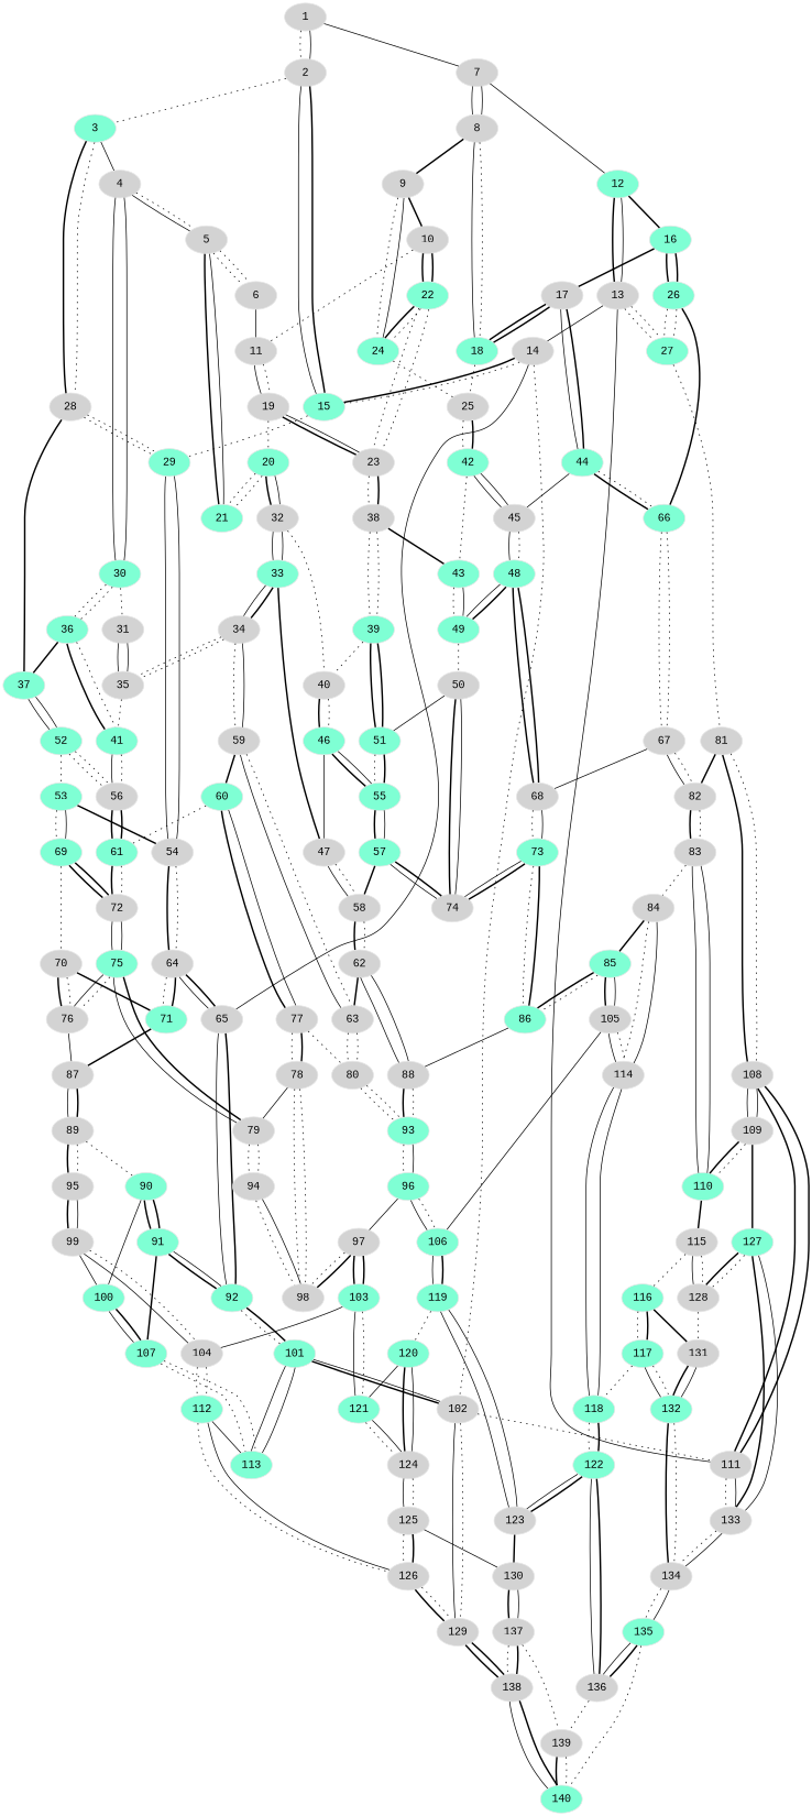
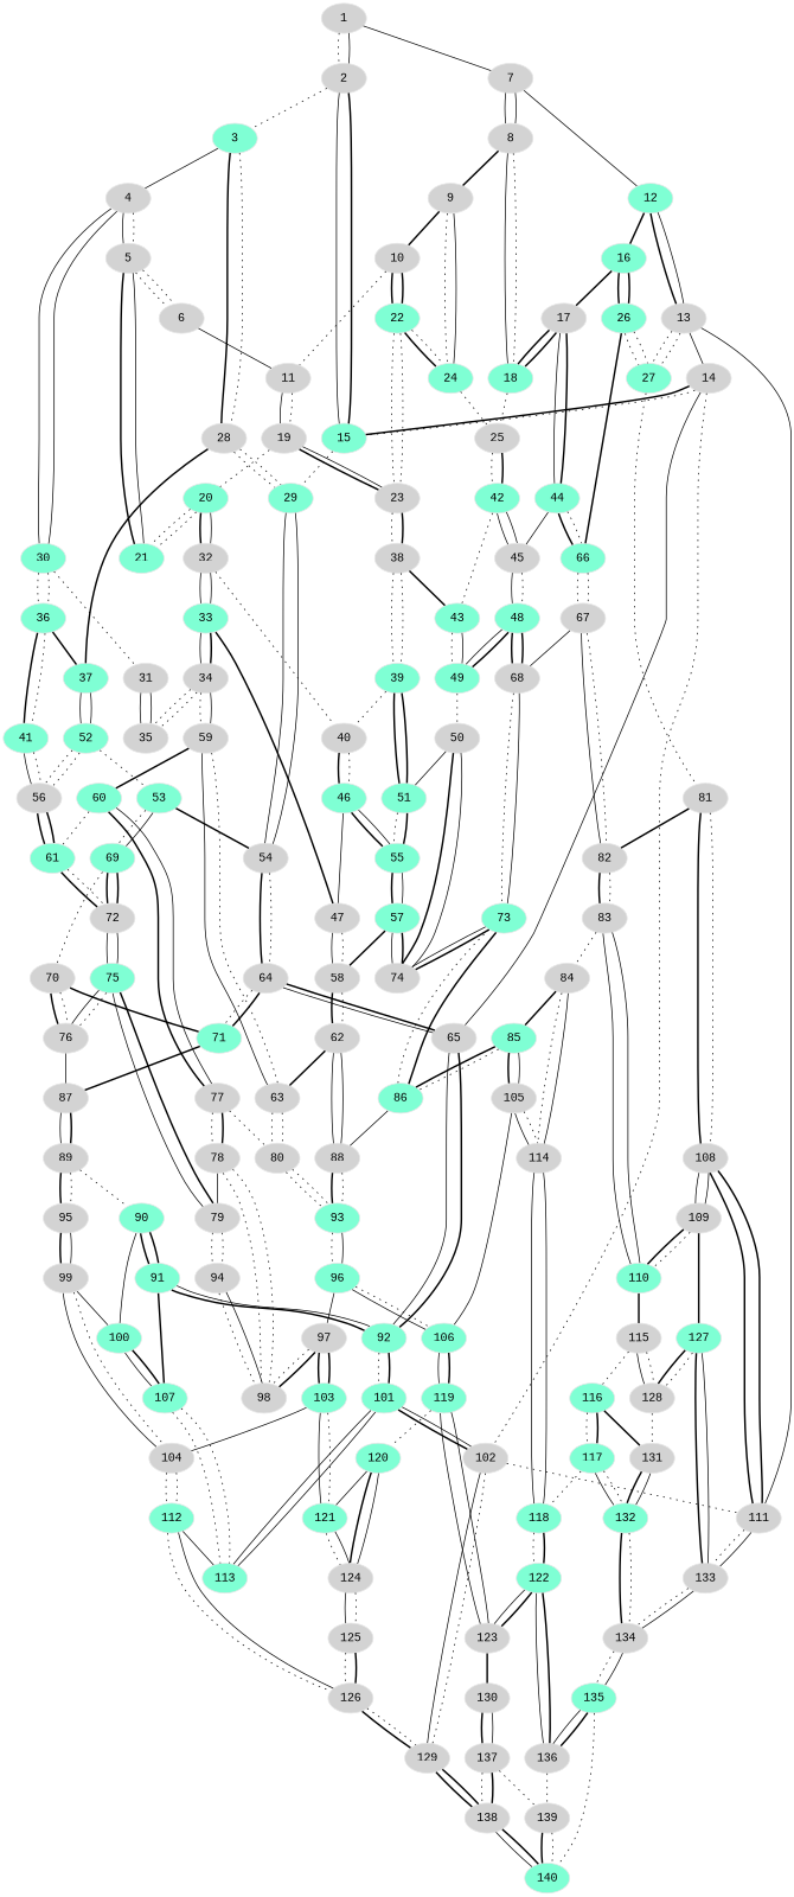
  graph {
    fontname="Liberation Mono"
    node [color=gray90 fillcolor=lightgrey fontname="Liberation Mono" style=filled]
    edge [fontname="Liberation Mono" style=dotted]
    1
    2
    7
    3 [fillcolor=aquamarine]
    15 [fillcolor=aquamarine]
    8
    12 [fillcolor=aquamarine]
    4
    28
    29 [fillcolor=aquamarine]
    5
    30 [fillcolor=aquamarine]
    37 [fillcolor=aquamarine]
    6
    21 [fillcolor=aquamarine]
    31
    36 [fillcolor=aquamarine]
    11
    19
    9
    18 [fillcolor=aquamarine]
    13
    16 [fillcolor=aquamarine]
    10
    24 [fillcolor=aquamarine]
    25
    22 [fillcolor=aquamarine]
    23
    20 [fillcolor=aquamarine]
    14
    27 [fillcolor=aquamarine]
    111
    17
    26 [fillcolor=aquamarine]
    65
    102
    81
    133
    92 [fillcolor=aquamarine]
    129
    54
    44 [fillcolor=aquamarine]
    66 [fillcolor=aquamarine]
    45
    42 [fillcolor=aquamarine]
    32
    38
    33 [fillcolor=aquamarine]
    40
    39 [fillcolor=aquamarine]
    43 [fillcolor=aquamarine]
    67
    82
    108
    52 [fillcolor=aquamarine]
    64
    35
    41 [fillcolor=aquamarine]
    34
    47
    46 [fillcolor=aquamarine]
    59
    58
    60 [fillcolor=aquamarine]
    63
    56
    53 [fillcolor=aquamarine]
    51 [fillcolor=aquamarine]
    49 [fillcolor=aquamarine]
    55 [fillcolor=aquamarine]
    61 [fillcolor=aquamarine]
    48 [fillcolor=aquamarine]
    50
    68
    57 [fillcolor=aquamarine]
    62
    73 [fillcolor=aquamarine]
    74
    69 [fillcolor=aquamarine]
    72
    70
    71 [fillcolor=aquamarine]
    88
    77
    80
    78
    75 [fillcolor=aquamarine]
    93 [fillcolor=aquamarine]
    87
    101 [fillcolor=aquamarine]
    83
    86 [fillcolor=aquamarine]
    76
    89
    79
    94
    98
    96 [fillcolor=aquamarine]
    109
    84
    110 [fillcolor=aquamarine]
    85 [fillcolor=aquamarine]
    114
    115
    105
    118 [fillcolor=aquamarine]
    106 [fillcolor=aquamarine]
    90 [fillcolor=aquamarine]
    95
    91 [fillcolor=aquamarine]
    100 [fillcolor=aquamarine]
    99
    107 [fillcolor=aquamarine]
    113 [fillcolor=aquamarine]
    97
    104
    103 [fillcolor=aquamarine]
    119 [fillcolor=aquamarine]
    121 [fillcolor=aquamarine]
    112 [fillcolor=aquamarine]
    138
    124
    126
    120 [fillcolor=aquamarine]
    123
    127 [fillcolor=aquamarine]
    128
    116 [fillcolor=aquamarine]
    134
    122 [fillcolor=aquamarine]
    117 [fillcolor=aquamarine]
    131
    132 [fillcolor=aquamarine]
    136
    130
    125
    139
    137
    140 [fillcolor=aquamarine]
    135 [fillcolor=aquamarine]
    1 -- 2
    1 -- 2 [style=solid]
    1 -- 7 [style=solid]
    2 -- 3
    2 -- 15 [style=solid]
    2 -- 15 [style=bold]
    7 -- 8 [style=solid]
    7 -- 8 [style=solid]
    7 -- 12 [style=solid]
    3 -- 4 [style=solid]
    3 -- 28 [style=bold]
    3 -- 28
    15 -- 29
    8 -- 9 [style=bold]
    8 -- 18 [style=solid]
    8 -- 18
    12 -- 13 [style=bold]
    12 -- 13 [style=solid]
    12 -- 16 [style=bold]
    4 -- 5 [style=solid]
    4 -- 5
    4 -- 30 [style=solid]
    4 -- 30 [style=solid]
    28 -- 29
    28 -- 29
    28 -- 37 [style=bold]
    29 -- 54 [style=solid]
    29 -- 54 [style=solid]
    5 -- 6
    5 -- 6
    5 -- 21 [style=bold]
    5 -- 21 [style=solid]
    30 -- 31
    30 -- 36
    30 -- 36
    37 -- 52 [style=solid]
    37 -- 52 [style=solid]
    6 -- 11 [style=solid]
    31 -- 35 [style=solid]
    31 -- 35 [style=solid]
    36 -- 37 [style=bold]
    36 -- 41 [style=bold]
    36 -- 41
    11 -- 19 [style=solid]
    11 -- 19
    19 -- 23 [style=bold]
    19 -- 23 [style=solid]
    19 -- 20
    9 -- 10 [style=bold]
    9 -- 24
    9 -- 24 [style=solid]
    18 -- 25
    13 -- 14 [style=solid]
    13 -- 27
    13 -- 27
    13 -- 111 [style=solid]
    16 -- 17 [style=bold]
    16 -- 26 [style=bold]
    16 -- 26 [style=bold]
    10 -- 11
    10 -- 22 [style=bold]
    10 -- 22 [style=bold]
    24 -- 25
    25 -- 42
    25 -- 42 [style=bold]
    22 -- 24 [style=bold]
    22 -- 24
    22 -- 23
    22 -- 23
    23 -- 38
    23 -- 38 [style=bold]
    20 -- 21
    20 -- 21
    20 -- 32 [style=bold]
    20 -- 32 [style=solid]
    14 -- 15 [style=bold]
    14 -- 15
    14 -- 65 [style=solid]
    14 -- 102
    27 -- 81
    111 -- 133
    111 -- 133 [style=solid]
    17 -- 18 [style=bold]
    17 -- 18 [style=bold]
    17 -- 44 [style=solid]
    17 -- 44 [style=bold]
    26 -- 27
    26 -- 27
    26 -- 66 [style=bold]
    65 -- 92 [style=solid]
    65 -- 92 [style=bold]
    102 -- 111
    102 -- 129 [style=solid]
    102 -- 129
    81 -- 82 [style=bold]
    81 -- 108 [style=bold]
    81 -- 108
    133 -- 134
    133 -- 134 [style=solid]
    92 -- 101
    92 -- 101 [style=bold]
    129 -- 138 [style=bold]
    129 -- 138 [style=bold]
    54 -- 64 [style=bold]
    54 -- 64
    44 -- 66 [style=bold]
    44 -- 66
    44 -- 45 [style=solid]
    66 -- 67
    66 -- 67
    45 -- 48 [style=solid]
    45 -- 48
    42 -- 45 [style=solid]
    42 -- 45 [style=solid]
    42 -- 43
    32 -- 33 [style=solid]
    32 -- 33 [style=solid]
    32 -- 40
    38 -- 39
    38 -- 39
    38 -- 43 [style=bold]
    33 -- 34 [style=solid]
    33 -- 34 [style=bold]
    33 -- 47 [style=bold]
    40 -- 46 [style=bold]
    40 -- 46
    39 -- 40
    39 -- 51 [style=bold]
    39 -- 51 [style=bold]
    43 -- 49
    43 -- 49 [style=solid]
    67 -- 82 [style=solid]
    67 -- 82
    67 -- 68 [style=solid]
    82 -- 83 [style=bold]
    82 -- 83
    108 -- 111 [style=bold]
    108 -- 111 [style=bold]
    108 -- 109 [style=solid]
    108 -- 109 [style=solid]
    52 -- 56
    52 -- 56
    52 -- 53
    64 -- 65 [style=solid]
    64 -- 65 [style=bold]
    64 -- 71
    64 -- 71 [style=bold]
-   35 -- 41
    41 -- 56 [style=solid]
    41 -- 56
    34 -- 35
    34 -- 35
    34 -- 59
    34 -- 59 [style=solid]
    47 -- 58 [style=solid]
    47 -- 58
    46 -- 47 [style=solid]
    46 -- 55 [style=bold]
    46 -- 55 [style=solid]
    59 -- 60 [style=bold]
    59 -- 63 [style=solid]
    59 -- 63
    58 -- 62 [style=bold]
    58 -- 62
    60 -- 61
    60 -- 77 [style=bold]
    60 -- 77 [style=solid]
    63 -- 80
    63 -- 80
    56 -- 61 [style=bold]
    56 -- 61 [style=bold]
    53 -- 54 [style=bold]
    53 -- 69
    53 -- 69 [style=solid]
    51 -- 55
    51 -- 55 [style=bold]
    49 -- 50
    55 -- 57 [style=bold]
    55 -- 57 [style=solid]
    61 -- 72 [style=bold]
    61 -- 72
    48 -- 49 [style=solid]
    48 -- 49 [style=bold]
    48 -- 68 [style=bold]
    48 -- 68 [style=bold]
    50 -- 51 [style=solid]
    50 -- 74 [style=bold]
    50 -- 74 [style=solid]
    68 -- 73
    68 -- 73 [style=solid]
    57 -- 58 [style=bold]
    57 -- 74 [style=solid]
    57 -- 74 [style=bold]
    62 -- 63 [style=bold]
    62 -- 88 [style=solid]
    62 -- 88 [style=solid]
    73 -- 74 [style=solid]
    73 -- 74 [style=bold]
    73 -- 86
    73 -- 86 [style=bold]
    69 -- 72 [style=bold]
    69 -- 72 [style=bold]
    69 -- 70
    72 -- 75 [style=solid]
    72 -- 75 [style=solid]
    70 -- 71 [style=bold]
    70 -- 76 [style=bold]
    70 -- 76
    71 -- 87 [style=bold]
    88 -- 93 [style=bold]
    88 -- 93
    77 -- 80
    77 -- 78
    77 -- 78 [style=bold]
    80 -- 93
    80 -- 93
    78 -- 79 [style=solid]
    78 -- 98
    78 -- 98
    75 -- 76 [style=solid]
    75 -- 76
    75 -- 79 [style=solid]
    75 -- 79 [style=bold]
    93 -- 96
    93 -- 96 [style=solid]
    87 -- 89 [style=solid]
    87 -- 89 [style=bold]
    101 -- 102 [style=bold]
    101 -- 102 [style=solid]
    101 -- 113 [style=solid]
    101 -- 113 [style=solid]
    83 -- 84
    83 -- 110 [style=solid]
    83 -- 110 [style=solid]
    86 -- 88 [style=solid]
    76 -- 87 [style=solid]
    89 -- 90
    89 -- 95 [style=bold]
    89 -- 95
    79 -- 94
    79 -- 94
    94 -- 98
    94 -- 98 [style=solid]
    96 -- 106 [style=solid]
    96 -- 106
    96 -- 97 [style=solid]
    109 -- 110 [style=bold]
    109 -- 110
    109 -- 127 [style=bold]
    84 -- 85 [style=bold]
    84 -- 114
    84 -- 114 [style=solid]
    110 -- 115 [style=bold]
    85 -- 86 [style=bold]
    85 -- 86
    85 -- 105 [style=bold]
    85 -- 105 [style=solid]
    114 -- 118 [style=solid]
    114 -- 118 [style=solid]
    115 -- 128 [style=solid]
    115 -- 128
    115 -- 116
    105 -- 114 [style=solid]
    105 -- 114
    105 -- 106 [style=solid]
    118 -- 122
    118 -- 122 [style=bold]
    106 -- 119 [style=solid]
    106 -- 119 [style=bold]
    90 -- 91 [style=bold]
    90 -- 91 [style=bold]
    90 -- 100 [style=solid]
    95 -- 99 [style=bold]
    95 -- 99 [style=solid]
    91 -- 92 [style=bold]
    91 -- 92 [style=solid]
    91 -- 107 [style=bold]
    100 -- 107 [style=solid]
    100 -- 107 [style=bold]
    99 -- 100 [style=solid]
    99 -- 104 [style=solid]
    99 -- 104
    107 -- 113
    107 -- 113
    97 -- 98
    97 -- 98 [style=bold]
    97 -- 103 [style=bold]
    97 -- 103 [style=bold]
    104 -- 112
    104 -- 112
    103 -- 104 [style=solid]
    103 -- 121 [style=solid]
    103 -- 121
    119 -- 120
    119 -- 123 [style=solid]
    119 -- 123 [style=solid]
    121 -- 124
    121 -- 124 [style=solid]
    112 -- 113 [style=solid]
    112 -- 126
    112 -- 126 [style=solid]
    138 -- 140 [style=solid]
    138 -- 140 [style=bold]
    124 -- 125 [style=solid]
    124 -- 125
    126 -- 129 [style=bold]
    126 -- 129
    120 -- 121 [style=solid]
    120 -- 124 [style=bold]
    120 -- 124 [style=solid]
    123 -- 130 [style=bold]
    127 -- 133 [style=bold]
    127 -- 133 [style=solid]
    127 -- 128 [style=bold]
    127 -- 128
    128 -- 131
    116 -- 117
    116 -- 117 [style=bold]
    116 -- 131 [style=bold]
    134 -- 135
    134 -- 135 [style=solid]
    122 -- 123 [style=solid]
    122 -- 123 [style=bold]
    122 -- 136 [style=solid]
    122 -- 136 [style=bold]
    117 -- 118
    117 -- 132 [style=solid]
    117 -- 132
    131 -- 132 [style=bold]
    131 -- 132 [style=solid]
    132 -- 134 [style=bold]
    132 -- 134
    136 -- 139
    130 -- 137 [style=bold]
    130 -- 137 [style=solid]
    125 -- 126
    125 -- 126 [style=bold]
-   125 -- 130 [style=solid]
    139 -- 140 [style=bold]
    139 -- 140
    137 -- 138
    137 -- 138 [style=bold]
    137 -- 139
    135 -- 136 [style=solid]
    135 -- 136 [style=bold]
    135 -- 140
  }
